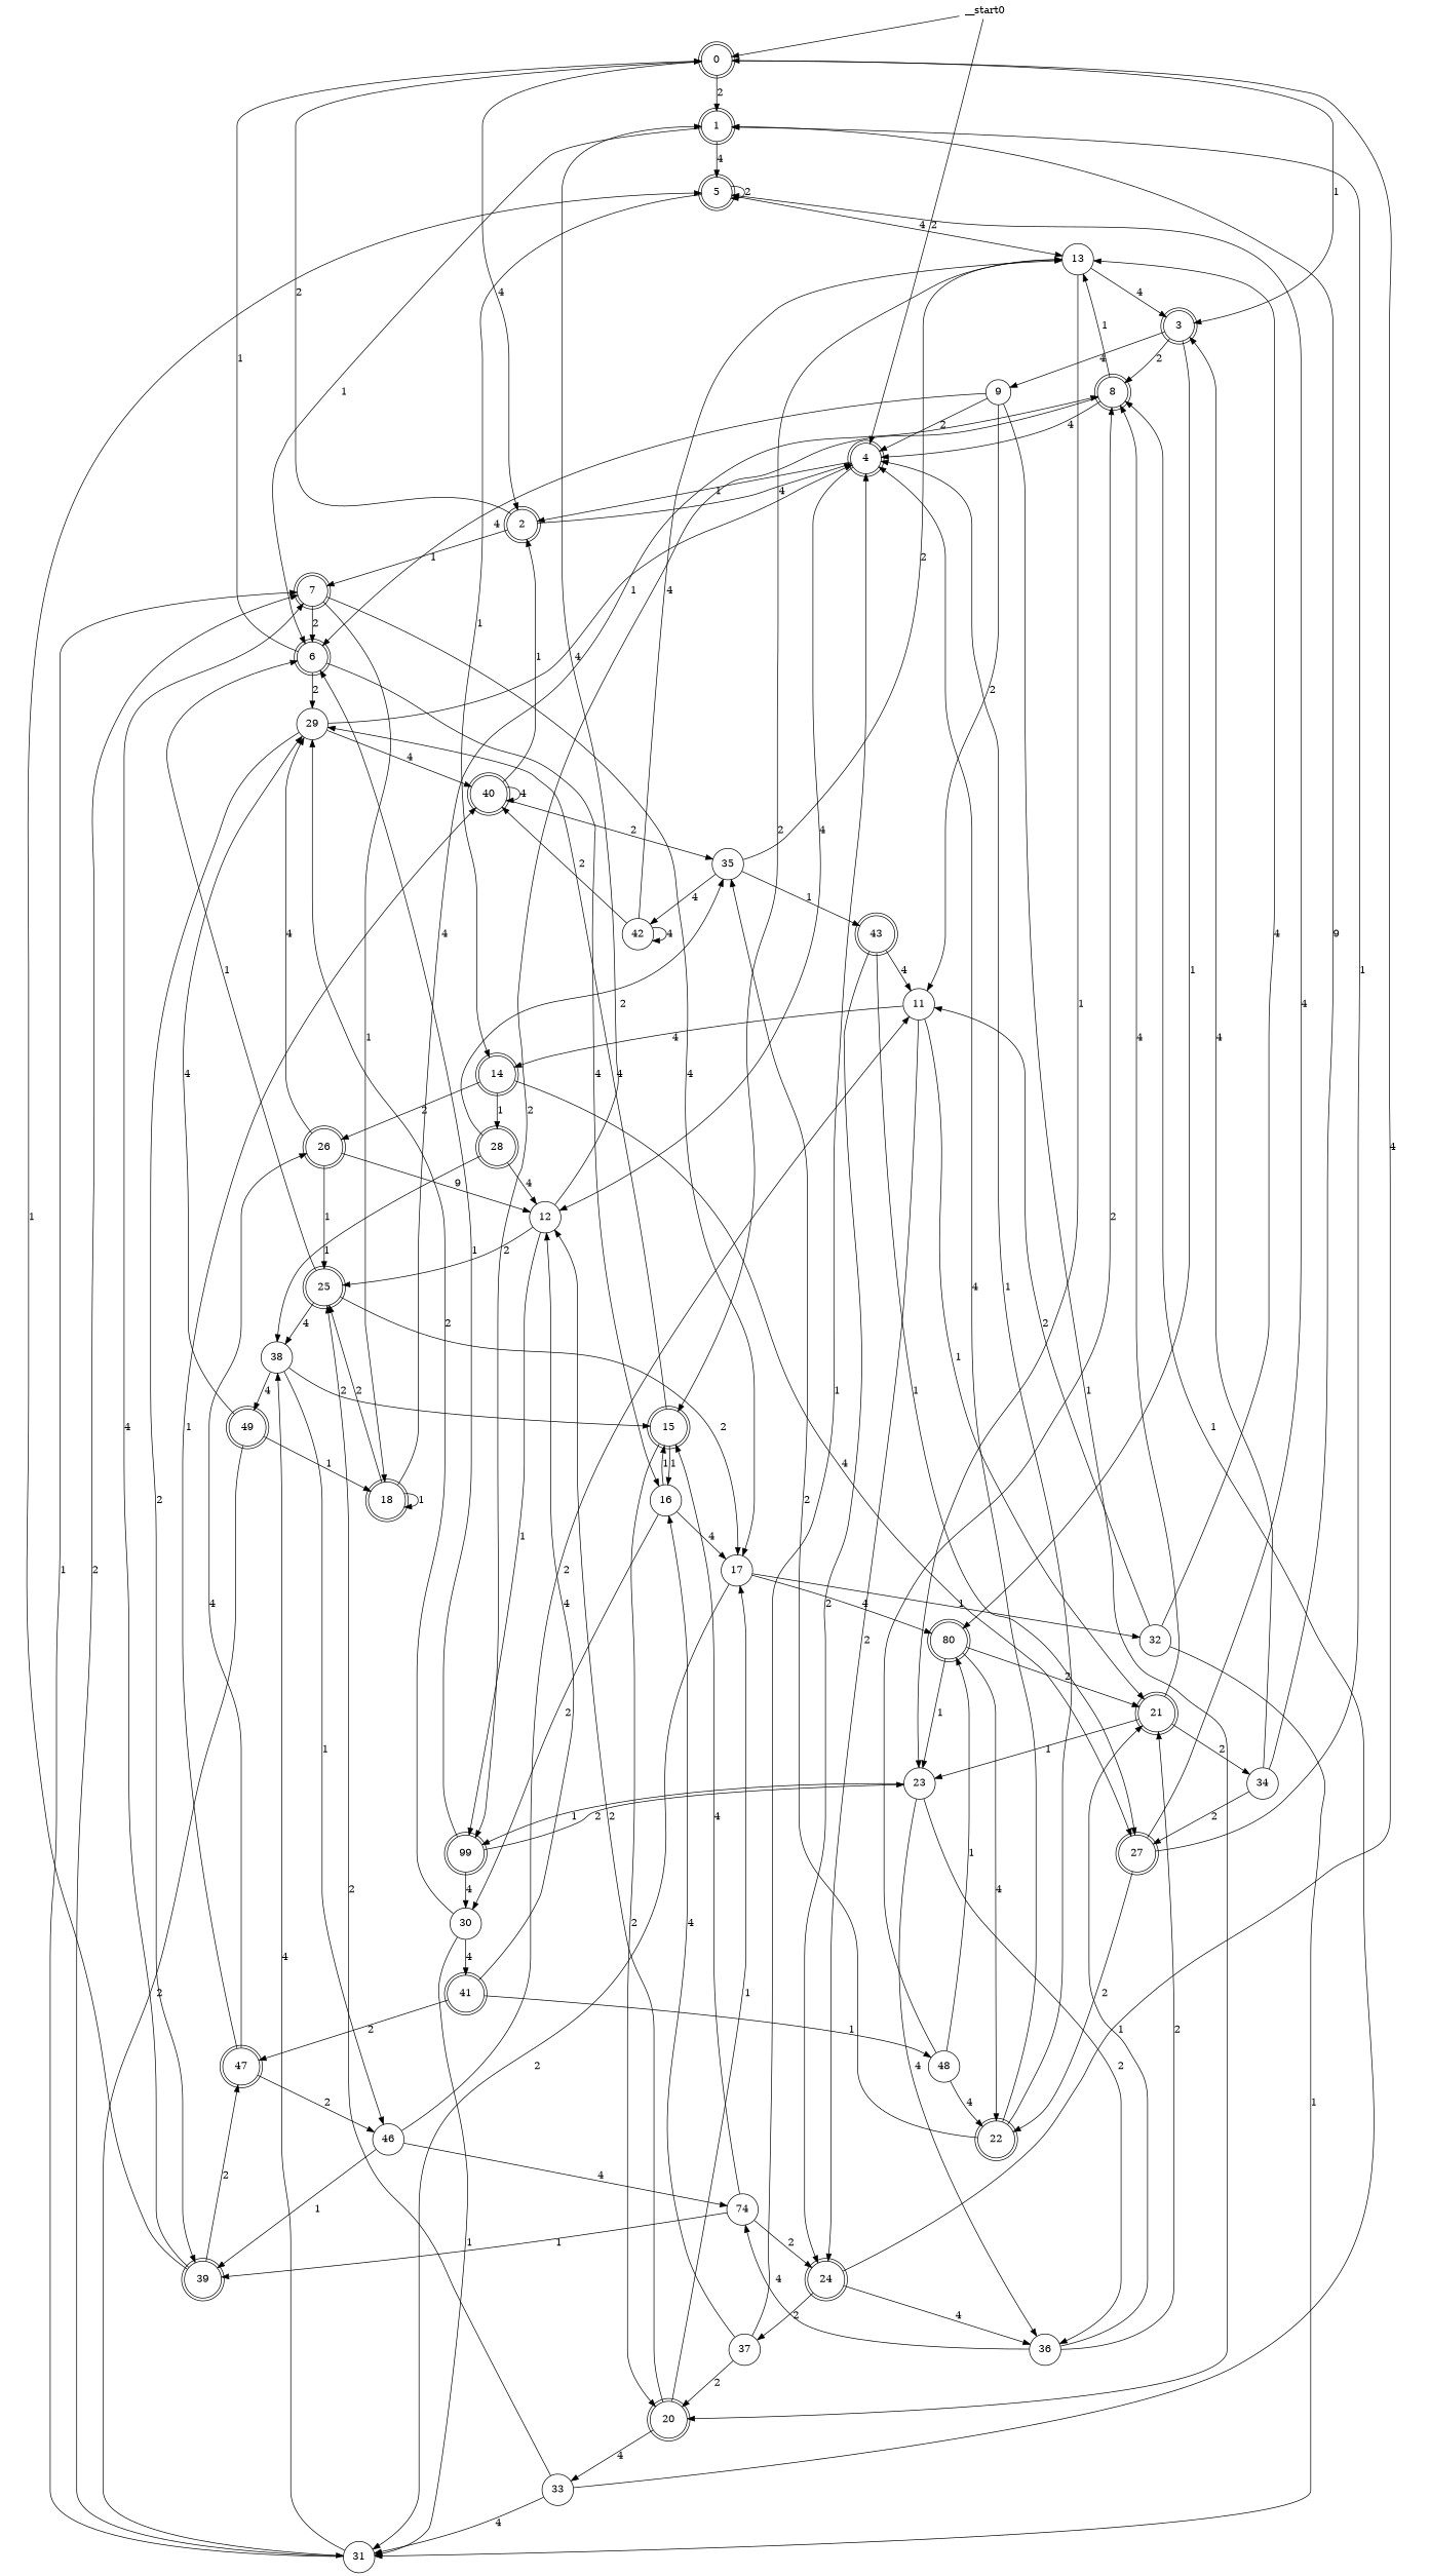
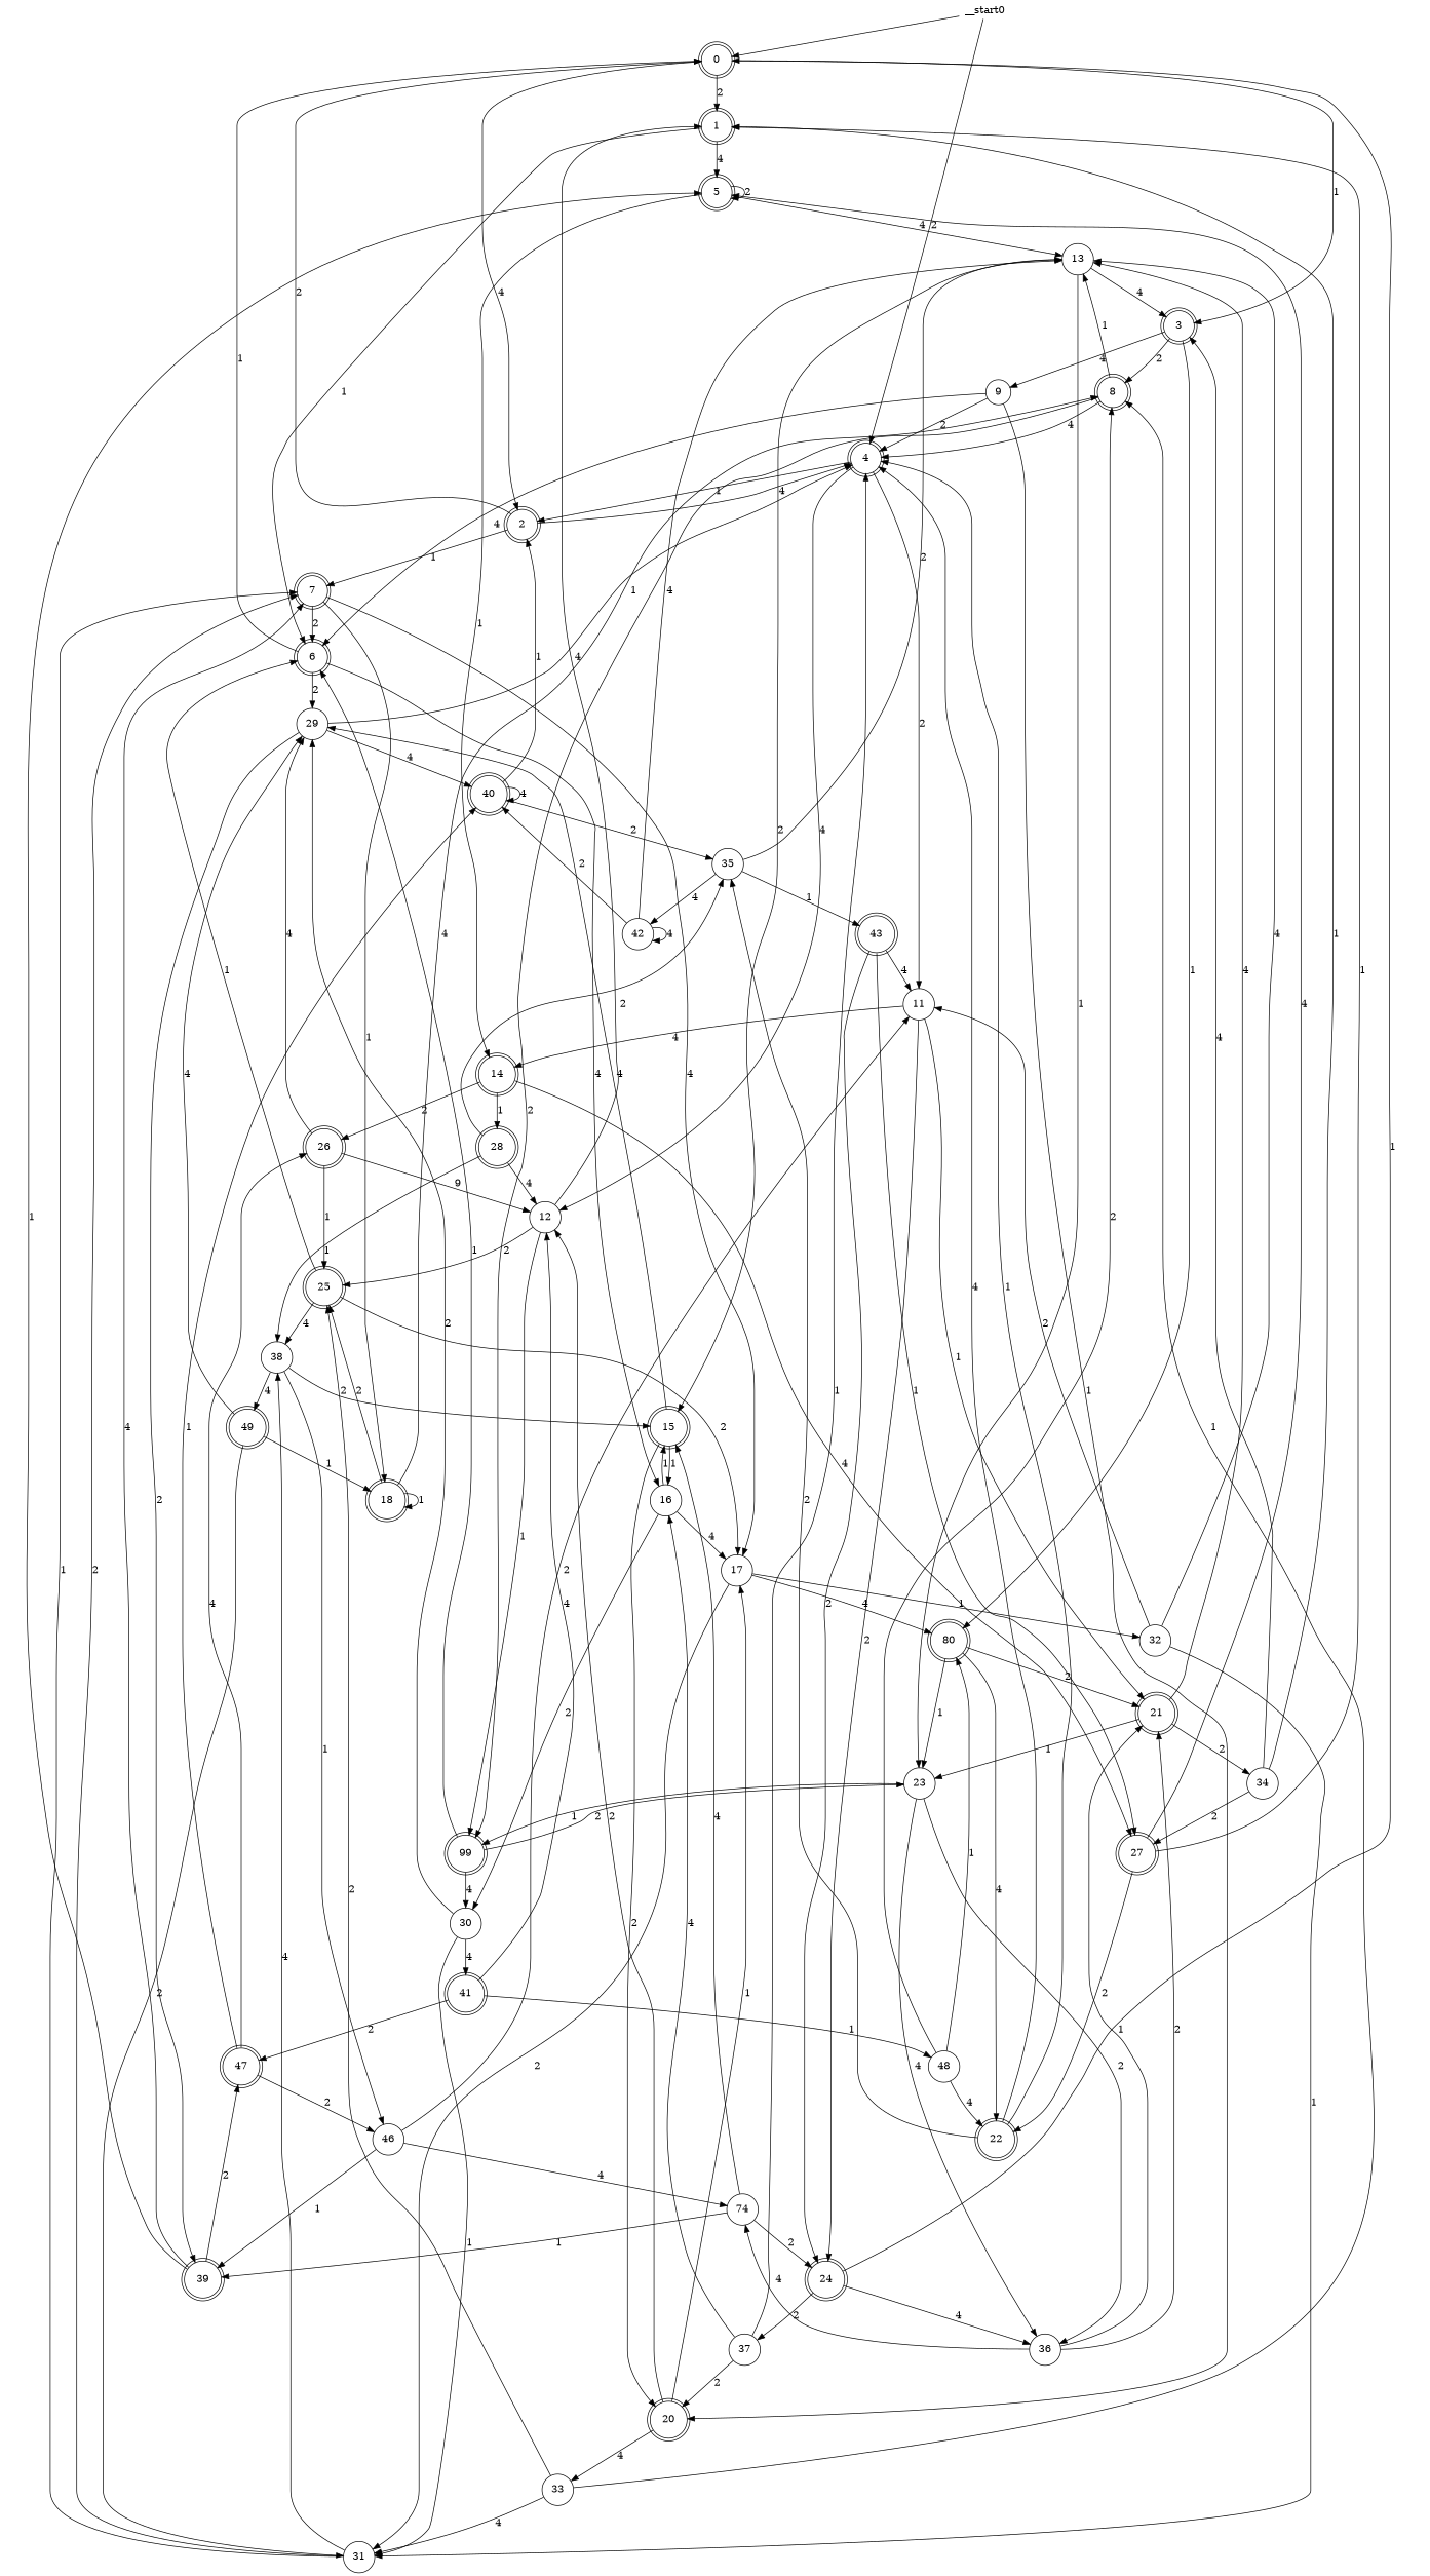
  digraph {
    node [shape=doublecircle]
    n1 [label=0]
    n2 [label=1]
    n3 [label=2]
    n4 [label=3]
    n5 [label=5]
    n6 [label=6]
    n7 [label=4]
    n8 [label=7]
    n9 [label=8]
    n10 [label=9 shape=circle]
    n11 [label=80]
    n12 [label=11 shape=circle]
    n13 [label=12 shape=circle]
    n14 [label=13 shape=circle]
    n15 [label=14]
    n16 [label=16 shape=circle]
    n17 [label=29 shape=circle]
    n18 [label=17 shape=circle]
    n19 [label=18]
    n20 [label=99]
    n21 [label=20]
    n22 [label=21]
    n23 [label=22]
    n24 [label=23 shape=circle]
    n25 [label=24]
    n26 [label=25]
    n27 [label=15]
    n28 [label=26]
    n29 [label=27]
    n30 [label=28]
    n31 [label=30 shape=circle]
    n32 [label=31 shape=circle]
    n33 [label=32 shape=circle]
    n34 [label=33 shape=circle]
    n35 [label=34 shape=circle]
    n36 [label=35 shape=circle]
    n37 [label=36 shape=circle]
    n38 [label=37 shape=circle]
    n39 [label=38 shape=circle]
    n40 [label=39]
    n41 [label=40]
    n42 [label=41]
    n43 [label=42 shape=circle]
    n44 [label=43]
    n45 [label=74 shape=circle]
    n46 [label=49]
    n47 [label=46 shape=circle]
    n48 [label=47]
    n49 [label=48 shape=circle]
    __start0 [height=0 shape=none width=0]
    n1 -> n2 [label=2]
    n1 -> n3 [label=4]
    n1 -> n4 [label=1]
    n2 -> n5 [label=4]
    n2 -> n6 [label=1]
    n3 -> n1 [label=2]
    n3 -> n7 [label=4]
    n3 -> n8 [label=1]
    n4 -> n9 [label=2]
    n4 -> n10 [label=4]
    n4 -> n11 [label=1]
    n5 -> n5 [label=2]
    n5 -> n14 [label=4]
    n5 -> n15 [label=1]
    n6 -> n1 [label=1]
    n6 -> n16 [label=4]
    n6 -> n17 [label=2]
    n7 -> n3 [label=1]
-   n10 -> n12 [label=2]
+   n7 -> n12 [label=2]
    n7 -> n13 [label=4]
    n8 -> n6 [label=2]
    n8 -> n18 [label=4]
    n8 -> n19 [label=1]
    n9 -> n7 [label=4]
    n9 -> n14 [label=1]
    n9 -> n20 [label=2]
    n10 -> n6 [label=4]
    n10 -> n7 [label=2]
    n10 -> n21 [label=1]
    n11 -> n22 [label=2]
    n11 -> n23 [label=4]
    n11 -> n24 [label=1]
    n12 -> n15 [label=4]
    n12 -> n22 [label=1]
    n12 -> n25 [label=2]
    n13 -> n2 [label=4]
    n13 -> n20 [label=1]
    n13 -> n26 [label=2]
    n14 -> n4 [label=4]
    n14 -> n24 [label=1]
    n14 -> n27 [label=2]
    n15 -> n28 [label=2]
    n15 -> n29 [label=4]
    n15 -> n30 [label=1]
    n16 -> n18 [label=4]
    n16 -> n27 [label=1]
    n16 -> n31 [label=2]
    n17 -> n7 [label=1]
    n17 -> n40 [label=2]
    n17 -> n41 [label=4]
    n18 -> n11 [label=4]
    n18 -> n32 [label=2]
    n18 -> n33 [label=1]
    n19 -> n9 [label=4]
    n19 -> n19 [label=1]
    n19 -> n26 [label=2]
    n20 -> n6 [label=1]
    n20 -> n24 [label=2]
    n20 -> n31 [label=4]
    n21 -> n13 [label=2]
    n21 -> n18 [label=1]
    n21 -> n34 [label=4]
-   n22 -> n9 [label=4]
+   n22 -> n14 [label=4]
    n22 -> n24 [label=1]
    n22 -> n35 [label=2]
    n23 -> n7 [label=4]
    n23 -> n7 [label=1]
    n23 -> n36 [label=2]
    n24 -> n20 [label=1]
    n24 -> n37 [label=2]
    n24 -> n37 [label=4]
-   n25 -> n1 [label=4]
+   n25 -> n1 [label=1]
    n25 -> n37 [label=4]
    n25 -> n38 [label=2]
    n26 -> n6 [label=1]
    n26 -> n18 [label=2]
    n26 -> n39 [label=4]
    n27 -> n16 [label=1]
    n27 -> n17 [label=4]
    n27 -> n21 [label=2]
    n28 -> n13 [label=9]
    n28 -> n17 [label=4]
    n28 -> n26 [label=1]
    n29 -> n2 [label=1]
    n29 -> n5 [label=4]
    n29 -> n23 [label=2]
    n30 -> n13 [label=4]
    n30 -> n36 [label=2]
    n30 -> n39 [label=1]
    n31 -> n17 [label=2]
    n31 -> n32 [label=1]
    n31 -> n42 [label=4]
    n32 -> n8 [label=2]
    n32 -> n8 [label=1]
    n32 -> n39 [label=4]
    n33 -> n12 [label=2]
    n33 -> n14 [label=4]
    n33 -> n32 [label=1]
    n34 -> n9 [label=1]
    n34 -> n26 [label=2]
    n34 -> n32 [label=4]
-   n35 -> n2 [label=9]
+   n35 -> n2 [label=1]
    n35 -> n4 [label=4]
    n35 -> n29 [label=2]
    n36 -> n14 [label=2]
    n36 -> n43 [label=4]
    n36 -> n44 [label=1]
    n37 -> n22 [label=2]
    n37 -> n22 [label=1]
    n37 -> n45 [label=4]
    n38 -> n7 [label=1]
    n38 -> n16 [label=4]
    n38 -> n21 [label=2]
    n39 -> n27 [label=2]
    n39 -> n46 [label=4]
    n39 -> n47 [label=1]
    n40 -> n5 [label=1]
    n40 -> n8 [label=4]
    n40 -> n48 [label=2]
    n41 -> n3 [label=1]
    n41 -> n36 [label=2]
    n41 -> n41 [label=4]
    n42 -> n13 [label=4]
    n42 -> n48 [label=2]
    n42 -> n49 [label=1]
    n43 -> n14 [label=4]
    n43 -> n41 [label=2]
    n43 -> n43 [label=4]
    n44 -> n12 [label=4]
    n44 -> n25 [label=2]
    n44 -> n29 [label=1]
    n45 -> n25 [label=2]
    n45 -> n27 [label=4]
    n45 -> n40 [label=1]
    n46 -> n17 [label=4]
    n46 -> n19 [label=1]
    n46 -> n32 [label=2]
    n47 -> n12 [label=2]
    n47 -> n40 [label=1]
    n47 -> n45 [label=4]
    n48 -> n28 [label=4]
    n48 -> n41 [label=1]
    n48 -> n47 [label=2]
    n49 -> n9 [label=2]
    n49 -> n11 [label=1]
    n49 -> n23 [label=4]
    __start0 -> n1
    __start0 -> n7 [label=2]
  }
